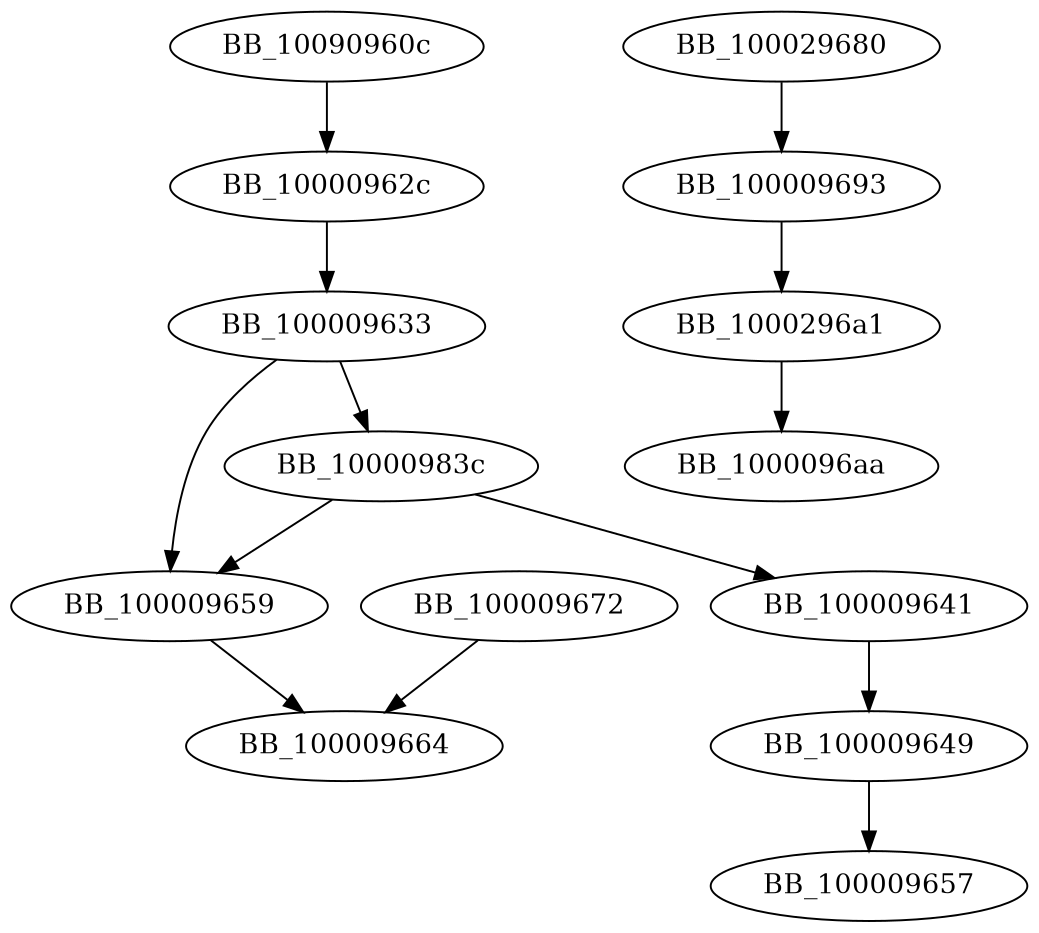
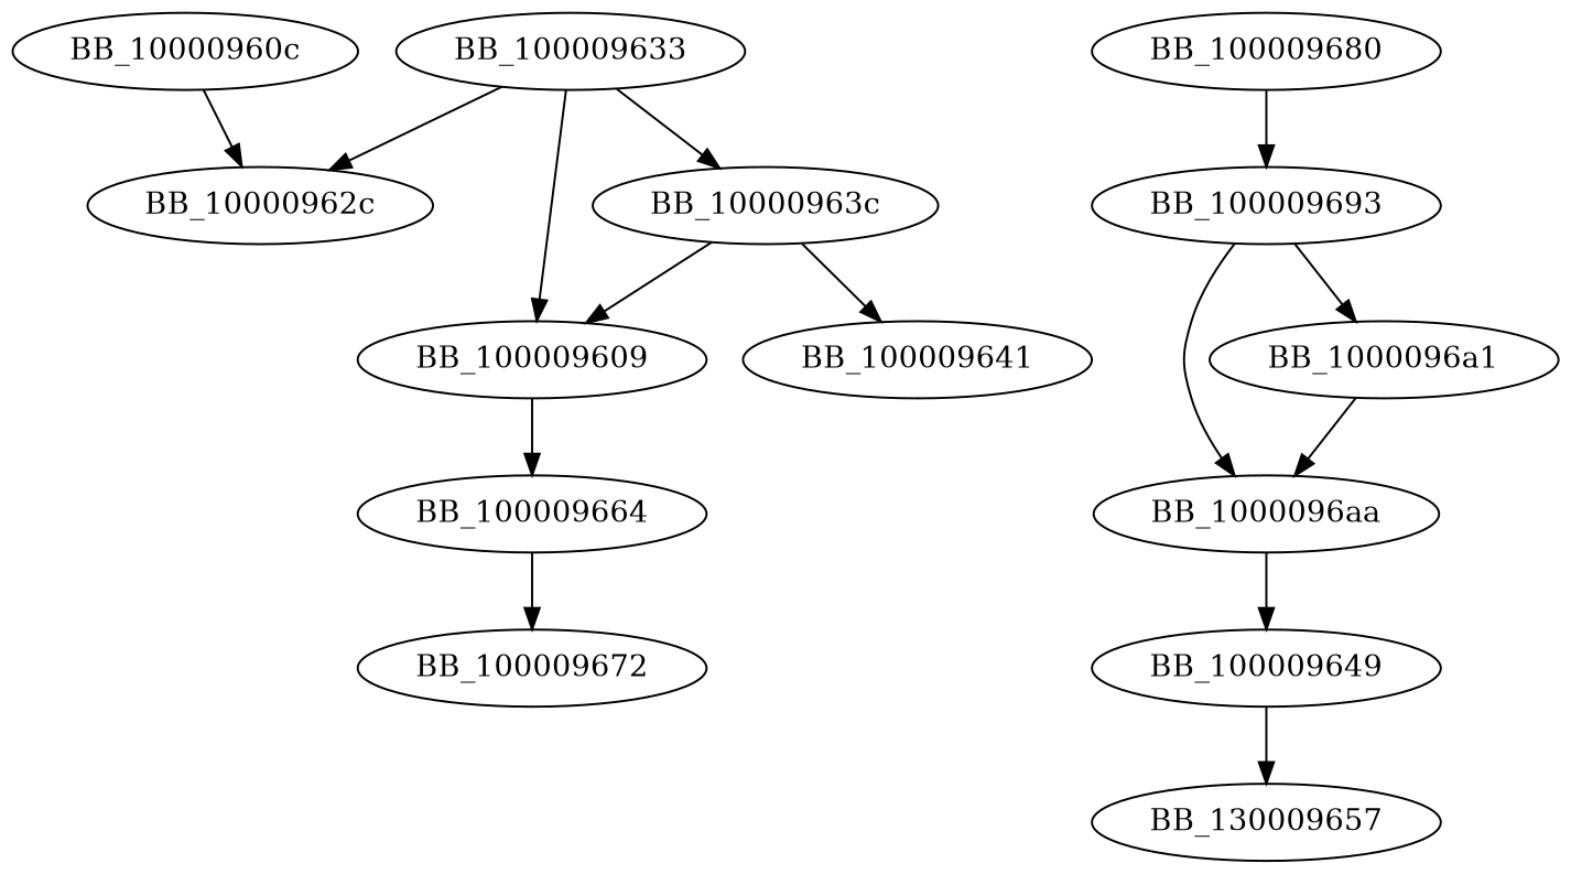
  digraph {
-   BB_10000960c [label=BB_10090960c]
+   BB_10000960c
    BB_10000962c
    BB_100009633
-   BB_10000963c [label=BB_10000983c]
-   BB_100009659
+   BB_10000963c
+   BB_100009659 [label=BB_100009609]
    BB_100009641
    BB_100009664
    BB_100009649
    BB_100009672
-   BB_100009657
-   BB_100009680 [label=BB_100029680]
+   BB_100009657 [label=BB_130009657]
+   BB_100009680
    BB_100009693
    BB_1000096aa
-   BB_1000096a1 [label=BB_1000296a1]
+   BB_1000096a1
    BB_10000960c -> BB_10000962c
-   BB_10000962c -> BB_100009633
+   BB_100009633 -> BB_10000962c
    BB_100009633 -> BB_10000963c
    BB_100009633 -> BB_100009659
    BB_10000963c -> BB_100009659
    BB_10000963c -> BB_100009641
    BB_100009659 -> BB_100009664
-   BB_100009641 -> BB_100009649
-   BB_100009672 -> BB_100009664
+   BB_1000096aa -> BB_100009649
+   BB_100009664 -> BB_100009672
    BB_100009649 -> BB_100009657
    BB_100009680 -> BB_100009693
+   BB_100009693 -> BB_1000096aa
    BB_100009693 -> BB_1000096a1
    BB_1000096a1 -> BB_1000096aa
  }
